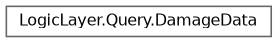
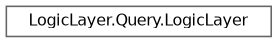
  digraph {
    rankdir=LR
-   n1 [color=grey40 fillcolor=white fontname=Helvetica fontsize=10 height=0.2 label="LogicLayer.Query.DamageData" shape=box style=filled width=0.4]
+   n1 [color=grey40 fillcolor=white fontname=Helvetica fontsize=10 height=0.2 label="LogicLayer.Query.LogicLayer" shape=box style=filled width=0.4]
  }
